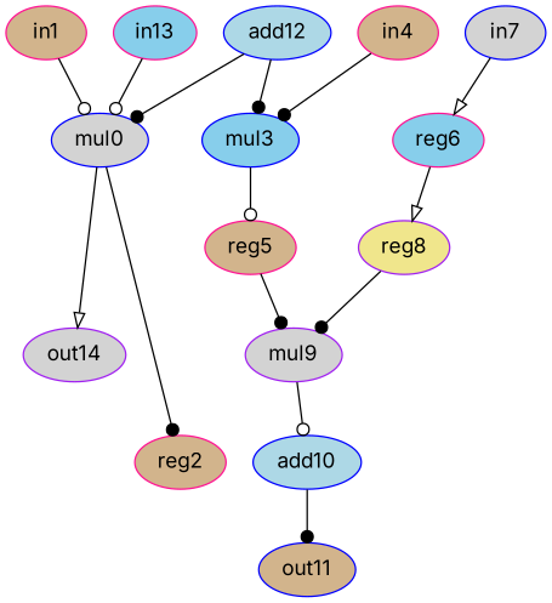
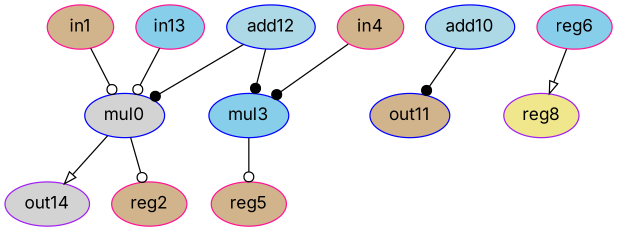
  digraph {
    fontname=Inter
    node [color=blue fillcolor=tan fontname=Inter op=reg style=filled]
    edge [arrowhead=dot fontname=Inter port=0 weight=0]
    n1 [fillcolor=lightgrey label=mul0 op=mul]
    n2 [color=purple fillcolor=lightgrey label=out14 op=out]
    n3 [color=deeppink label=reg2]
    n4 [color=deeppink label=in1 op=in]
    n5 [fillcolor=lightblue label=add10 op=add]
    n6 [label=out11 op=out]
    n7 [fillcolor=lightblue label=add12 op=addi value=2]
    n8 [fillcolor=skyblue label=mul3 op=mul]
    n9 [color=deeppink label=reg5]
    n10 [color=deeppink fillcolor=skyblue label=in13 op=in]
-   n11 [color=purple fillcolor=lightgrey label=mul9 op=mul]
    n12 [color=deeppink label=in4 op=in]
    n13 [color=deeppink fillcolor=skyblue label=reg6]
    n14 [color=purple fillcolor=khaki label=reg8]
-   n15 [fillcolor=lightgrey label=in7 op=in]
    n1 -> n2 [arrowhead=onormal]
-   n1 -> n3
+   n1 -> n3 [arrowhead=odot]
    n4 -> n1 [arrowhead=odot port=1]
    n5 -> n6
    n7 -> n1
    n7 -> n8 [port=1]
    n8 -> n9 [arrowhead=odot weight=1]
-   n9 -> n11 [port=1]
    n10 -> n1 [arrowhead=odot]
-   n11 -> n5 [arrowhead=odot]
    n12 -> n8
    n13 -> n14 [arrowhead=onormal]
-   n14 -> n11
-   n15 -> n13 [arrowhead=onormal]
  }
